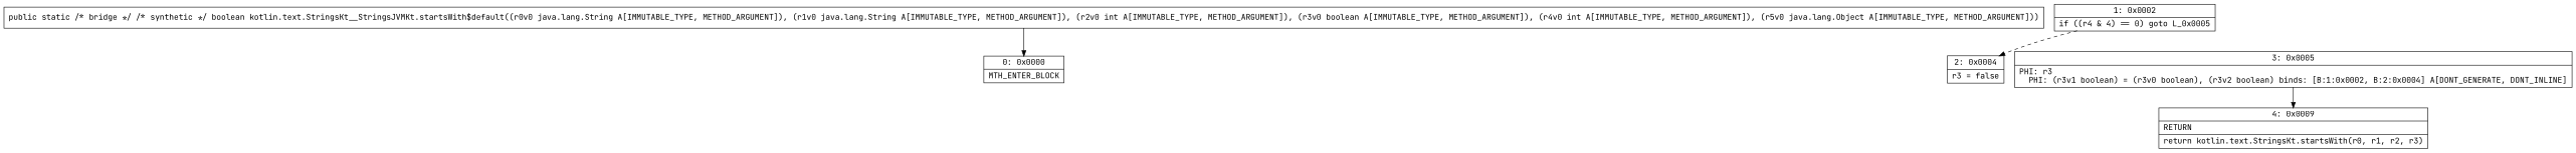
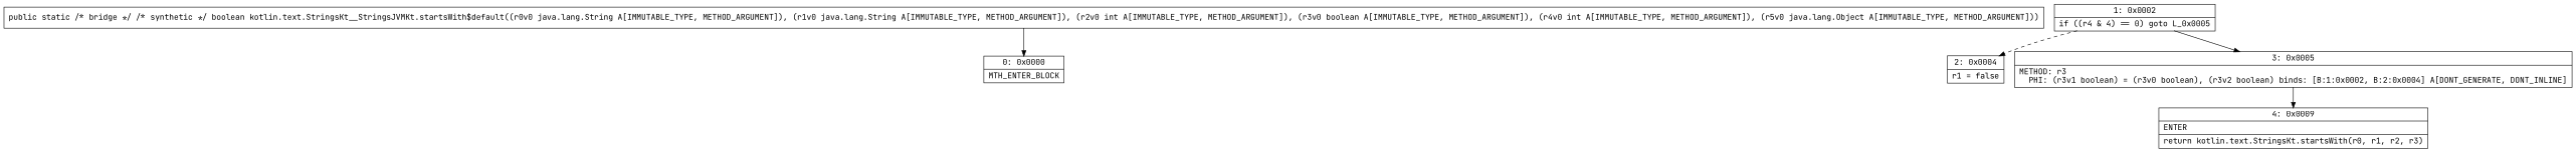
  digraph {
    fontname="JetBrains Mono"
    node [fontname="JetBrains Mono" shape=record]
    edge [fontname="JetBrains Mono"]
    n1 [label="{0\:\ 0x0000|MTH_ENTER_BLOCK\l}"]
    n2 [label="{1\:\ 0x0002|if ((r4 & 4) == 0) goto L_0x0005\l}"]
-   n3 [label="{2\:\ 0x0004|r3 = false\l}"]
-   n4 [label="{3\:\ 0x0005|PHI: r3 \l  PHI: (r3v1 boolean) = (r3v0 boolean), (r3v2 boolean) binds: [B:1:0x0002, B:2:0x0004] A[DONT_GENERATE, DONT_INLINE]\l}"]
-   n5 [label="{4\:\ 0x0009|RETURN\l|return kotlin.text.StringsKt.startsWith(r0, r1, r2, r3)\l}"]
+   n3 [label="{2\:\ 0x0004|r1 = false\l}"]
+   n4 [label="{3\:\ 0x0005|METHOD: r3 \l  PHI: (r3v1 boolean) = (r3v0 boolean), (r3v2 boolean) binds: [B:1:0x0002, B:2:0x0004] A[DONT_GENERATE, DONT_INLINE]\l}"]
+   n5 [label="{4\:\ 0x0009|ENTER\l|return kotlin.text.StringsKt.startsWith(r0, r1, r2, r3)\l}"]
    n6 [label="{public static \/* bridge *\/ \/* synthetic *\/ boolean kotlin.text.StringsKt__StringsJVMKt.startsWith$default((r0v0 java.lang.String A[IMMUTABLE_TYPE, METHOD_ARGUMENT]), (r1v0 java.lang.String A[IMMUTABLE_TYPE, METHOD_ARGUMENT]), (r2v0 int A[IMMUTABLE_TYPE, METHOD_ARGUMENT]), (r3v0 boolean A[IMMUTABLE_TYPE, METHOD_ARGUMENT]), (r4v0 int A[IMMUTABLE_TYPE, METHOD_ARGUMENT]), (r5v0 java.lang.Object A[IMMUTABLE_TYPE, METHOD_ARGUMENT])) }"]
    n2 -> n3 [style=dashed]
+   n2 -> n4
    n4 -> n5
    n6 -> n1
  }
